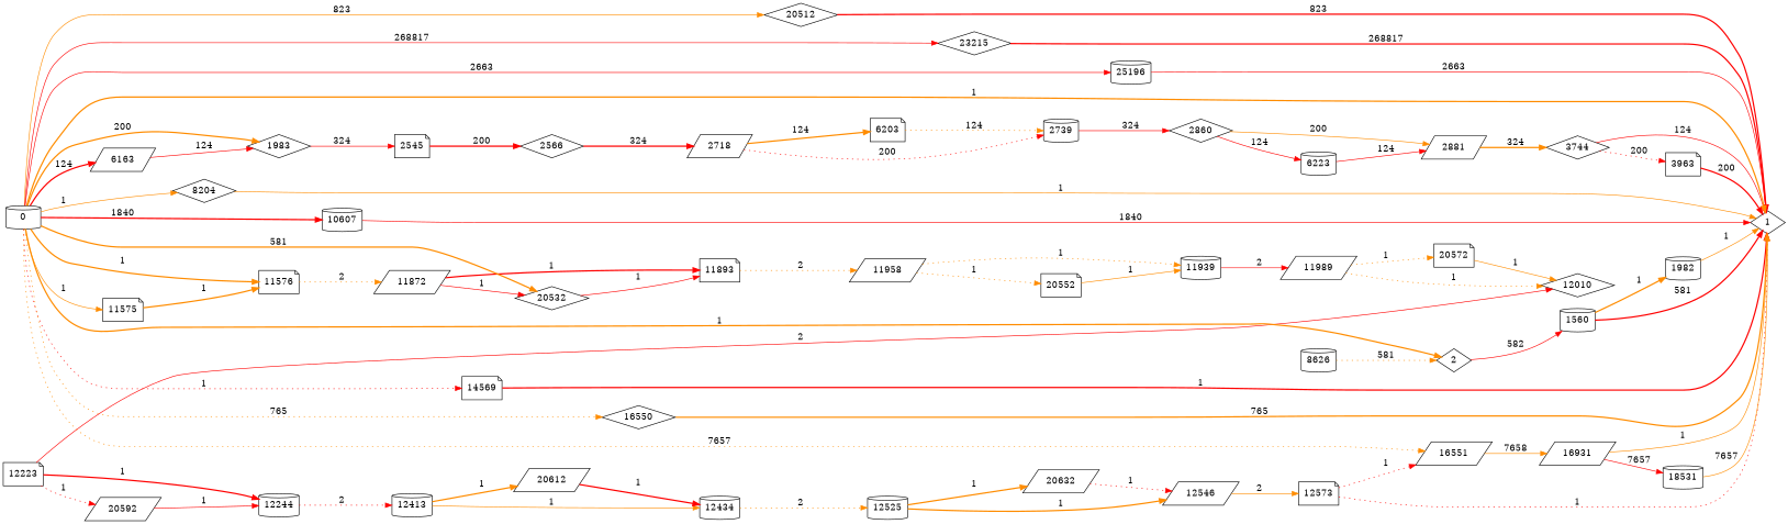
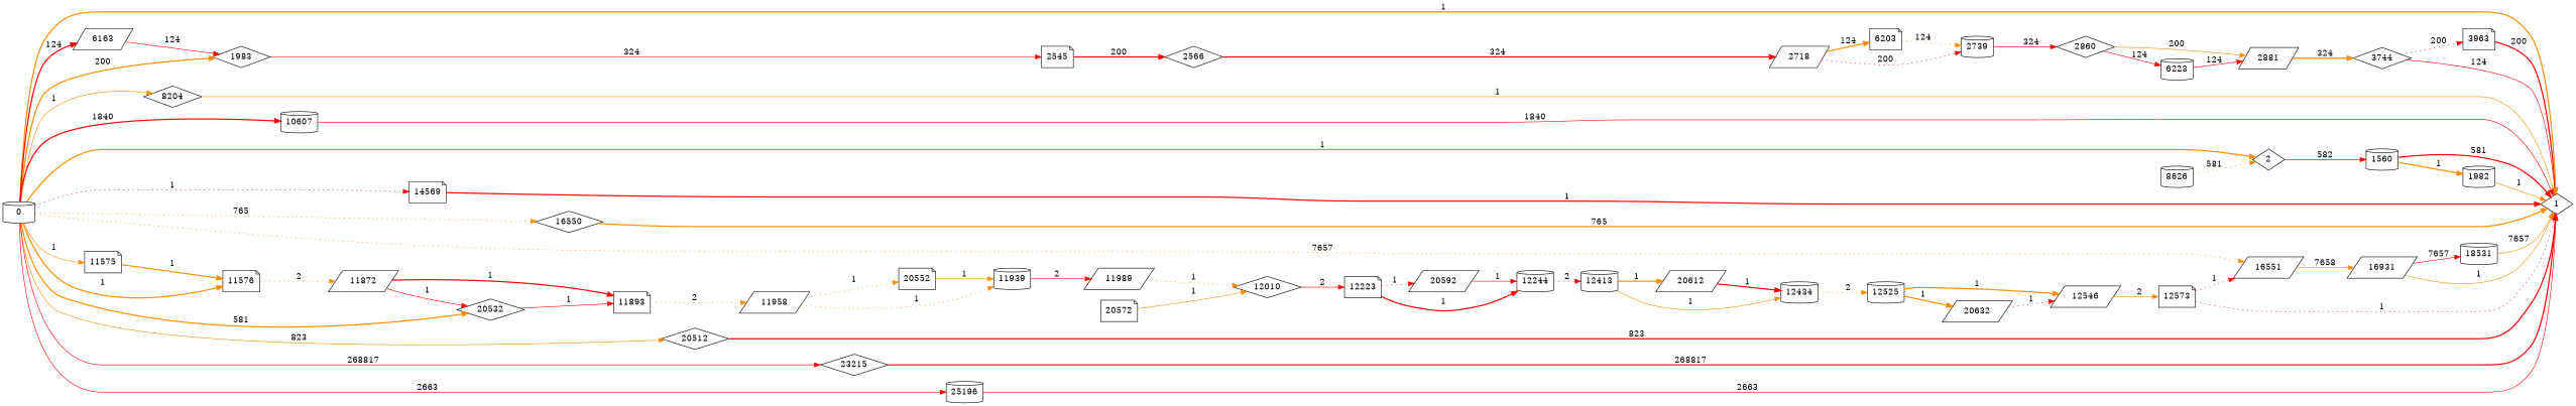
  digraph {
    rankdir=LR
    node [shape=cylinder]
    edge [color=red style=solid]
    2 [shape=diamond]
    1560
    1 [shape=diamond]
    1982
    1983 [shape=diamond]
    2545 [shape=note]
    2566 [shape=diamond]
    2718 [shape=parallelogram]
    2739
    6203 [shape=note]
    2860 [shape=diamond]
    2881 [shape=parallelogram]
    6223
    3744 [shape=diamond]
    3963 [shape=note]
    6163 [shape=parallelogram]
    8204 [shape=diamond]
    8626
    10607
    11575 [shape=note]
    11576 [shape=note]
    11872 [shape=parallelogram]
    11893 [shape=note]
    20532 [shape=diamond]
    n25 [label=11958 shape=parallelogram]
    11939
    20552 [shape=note]
    11989 [shape=parallelogram]
    12010 [shape=diamond]
    20572 [shape=note]
    12223 [shape=note]
    12244
    20592 [shape=parallelogram]
    12413
    12434
    20612 [shape=parallelogram]
    12525
    12546 [shape=parallelogram]
    20632 [shape=parallelogram]
    12573 [shape=note]
    16551 [shape=parallelogram]
    16931 [shape=parallelogram]
    18531
    14569 [shape=note]
    16550 [shape=diamond]
    20512 [shape=diamond]
    23215 [shape=diamond]
    25196
    0
    2 -> 1560 [label=582]
    1560 -> 1 [label=581 style=bold]
    1560 -> 1982 [color=darkorange label=1 style=bold]
    1982 -> 1 [color=darkorange label=1]
    1983 -> 2545 [label=324]
    2545 -> 2566 [label=200 style=bold]
    2566 -> 2718 [label=324 style=bold]
    2718 -> 2739 [label=200 style=dotted]
    2718 -> 6203 [color=darkorange label=124 style=bold]
    2739 -> 2860 [label=324]
    6203 -> 2739 [color=darkorange label=124 style=dotted]
    2860 -> 2881 [color=darkorange label=200]
    2860 -> 6223 [label=124]
    2881 -> 3744 [color=darkorange label=324 style=bold]
    6223 -> 2881 [label=124]
    3744 -> 1 [label=124]
    3744 -> 3963 [label=200 style=dotted]
    3963 -> 1 [label=200 style=bold]
    6163 -> 1983 [label=124]
    8204 -> 1 [color=darkorange label=1]
    8626 -> 2 [color=darkorange label=581 style=dotted]
    10607 -> 1 [label=1840]
    11575 -> 11576 [color=darkorange label=1 style=bold]
    11576 -> 11872 [color=darkorange label=2 style=dotted]
    11872 -> 11893 [label=1 style=bold]
    11872 -> 20532 [label=1]
    11893 -> n25 [color=darkorange label=2 style=dotted]
    20532 -> 11893 [label=1]
    n25 -> 11939 [color=darkorange label=1 style=dotted]
    n25 -> 20552 [color=darkorange label=1 style=dotted]
    11939 -> 11989 [label=2]
    20552 -> 11939 [color=darkorange label=1]
    11989 -> 12010 [color=darkorange label=1 style=dotted]
-   11989 -> 20572 [color=darkorange label=1 style=dotted]
-   12223 -> 12010 [label=2]
+   12010 -> 12223 [label=2]
    20572 -> 12010 [color=darkorange label=1]
    12223 -> 12244 [label=1 style=bold]
    12223 -> 20592 [label=1 style=dotted]
    12244 -> 12413 [label=2 style=dotted]
    20592 -> 12244 [label=1]
    12413 -> 12434 [color=darkorange label=1]
    12413 -> 20612 [color=darkorange label=1 style=bold]
    12434 -> 12525 [color=darkorange label=2 style=dotted]
    20612 -> 12434 [label=1 style=bold]
    12525 -> 12546 [color=darkorange label=1 style=bold]
    12525 -> 20632 [color=darkorange label=1 style=bold]
    12546 -> 12573 [color=darkorange label=2]
    20632 -> 12546 [label=1 style=dotted]
    12573 -> 1 [label=1 style=dotted]
    12573 -> 16551 [label=1 style=dotted]
    16551 -> 16931 [color=darkorange label=7658]
    16931 -> 1 [color=darkorange label=1]
    16931 -> 18531 [label=7657]
    18531 -> 1 [color=darkorange label=7657]
    14569 -> 1 [label=1 style=bold]
    16550 -> 1 [color=darkorange label=765 style=bold]
    20512 -> 1 [label=823 style=bold]
    23215 -> 1 [label=268817 style=bold]
    25196 -> 1 [label=2663]
    0 -> 2 [color=darkorange label=1 style=bold]
    0 -> 1 [color=darkorange label=1 style=bold]
    0 -> 1983 [color=darkorange label=200 style=bold]
    0 -> 6163 [label=124 style=bold]
    0 -> 8204 [color=darkorange label=1]
    0 -> 10607 [label=1840 style=bold]
    0 -> 11575 [color=darkorange label=1]
    0 -> 11576 [color=darkorange label=1 style=bold]
    0 -> 20532 [color=darkorange label=581 style=bold]
    0 -> 16551 [color=darkorange label=7657 style=dotted]
    0 -> 14569 [label=1 style=dotted]
    0 -> 16550 [color=darkorange label=765 style=dotted]
    0 -> 20512 [color=darkorange label=823]
    0 -> 23215 [label=268817]
    0 -> 25196 [label=2663]
  }
